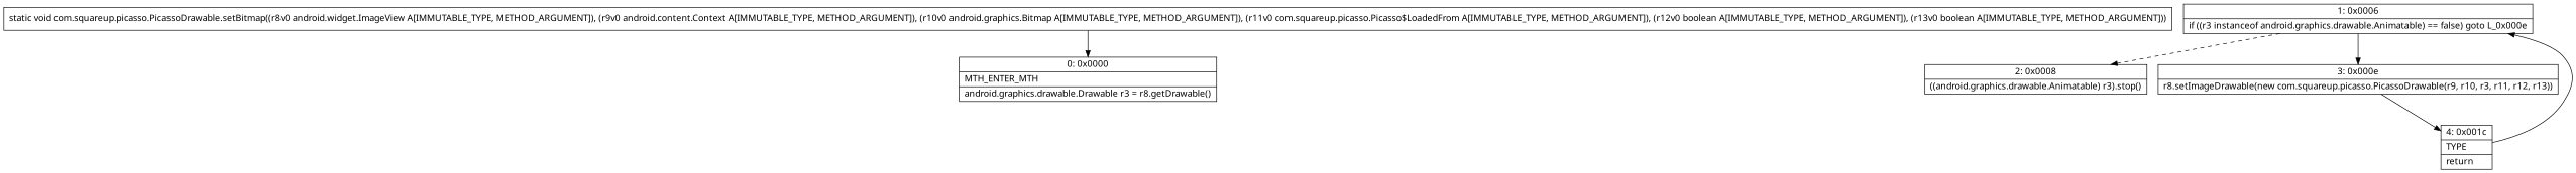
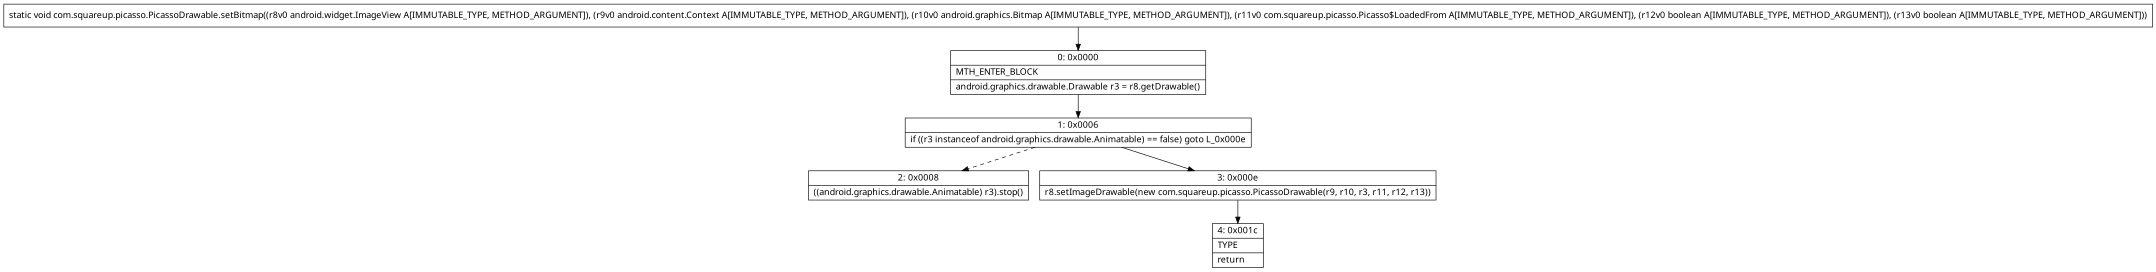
  digraph {
    fontname="Noto Sans"
    node [fontname="Noto Sans" shape=record]
    edge [fontname="Noto Sans"]
-   n1 [label="{0\:\ 0x0000|MTH_ENTER_MTH\l|android.graphics.drawable.Drawable r3 = r8.getDrawable()\l}"]
+   n1 [label="{0\:\ 0x0000|MTH_ENTER_BLOCK\l|android.graphics.drawable.Drawable r3 = r8.getDrawable()\l}"]
    n2 [label="{1\:\ 0x0006|if ((r3 instanceof android.graphics.drawable.Animatable) == false) goto L_0x000e\l}"]
    n3 [label="{2\:\ 0x0008|((android.graphics.drawable.Animatable) r3).stop()\l}"]
    n4 [label="{3\:\ 0x000e|r8.setImageDrawable(new com.squareup.picasso.PicassoDrawable(r9, r10, r3, r11, r12, r13))\l}"]
    n5 [label="{4\:\ 0x001c|TYPE\l|return\l}"]
    n6 [label="{static void com.squareup.picasso.PicassoDrawable.setBitmap((r8v0 android.widget.ImageView A[IMMUTABLE_TYPE, METHOD_ARGUMENT]), (r9v0 android.content.Context A[IMMUTABLE_TYPE, METHOD_ARGUMENT]), (r10v0 android.graphics.Bitmap A[IMMUTABLE_TYPE, METHOD_ARGUMENT]), (r11v0 com.squareup.picasso.Picasso$LoadedFrom A[IMMUTABLE_TYPE, METHOD_ARGUMENT]), (r12v0 boolean A[IMMUTABLE_TYPE, METHOD_ARGUMENT]), (r13v0 boolean A[IMMUTABLE_TYPE, METHOD_ARGUMENT])) }"]
-   n5 -> n2
+   n1 -> n2
    n2 -> n3 [style=dashed]
    n2 -> n4
    n4 -> n5
    n6 -> n1
  }
